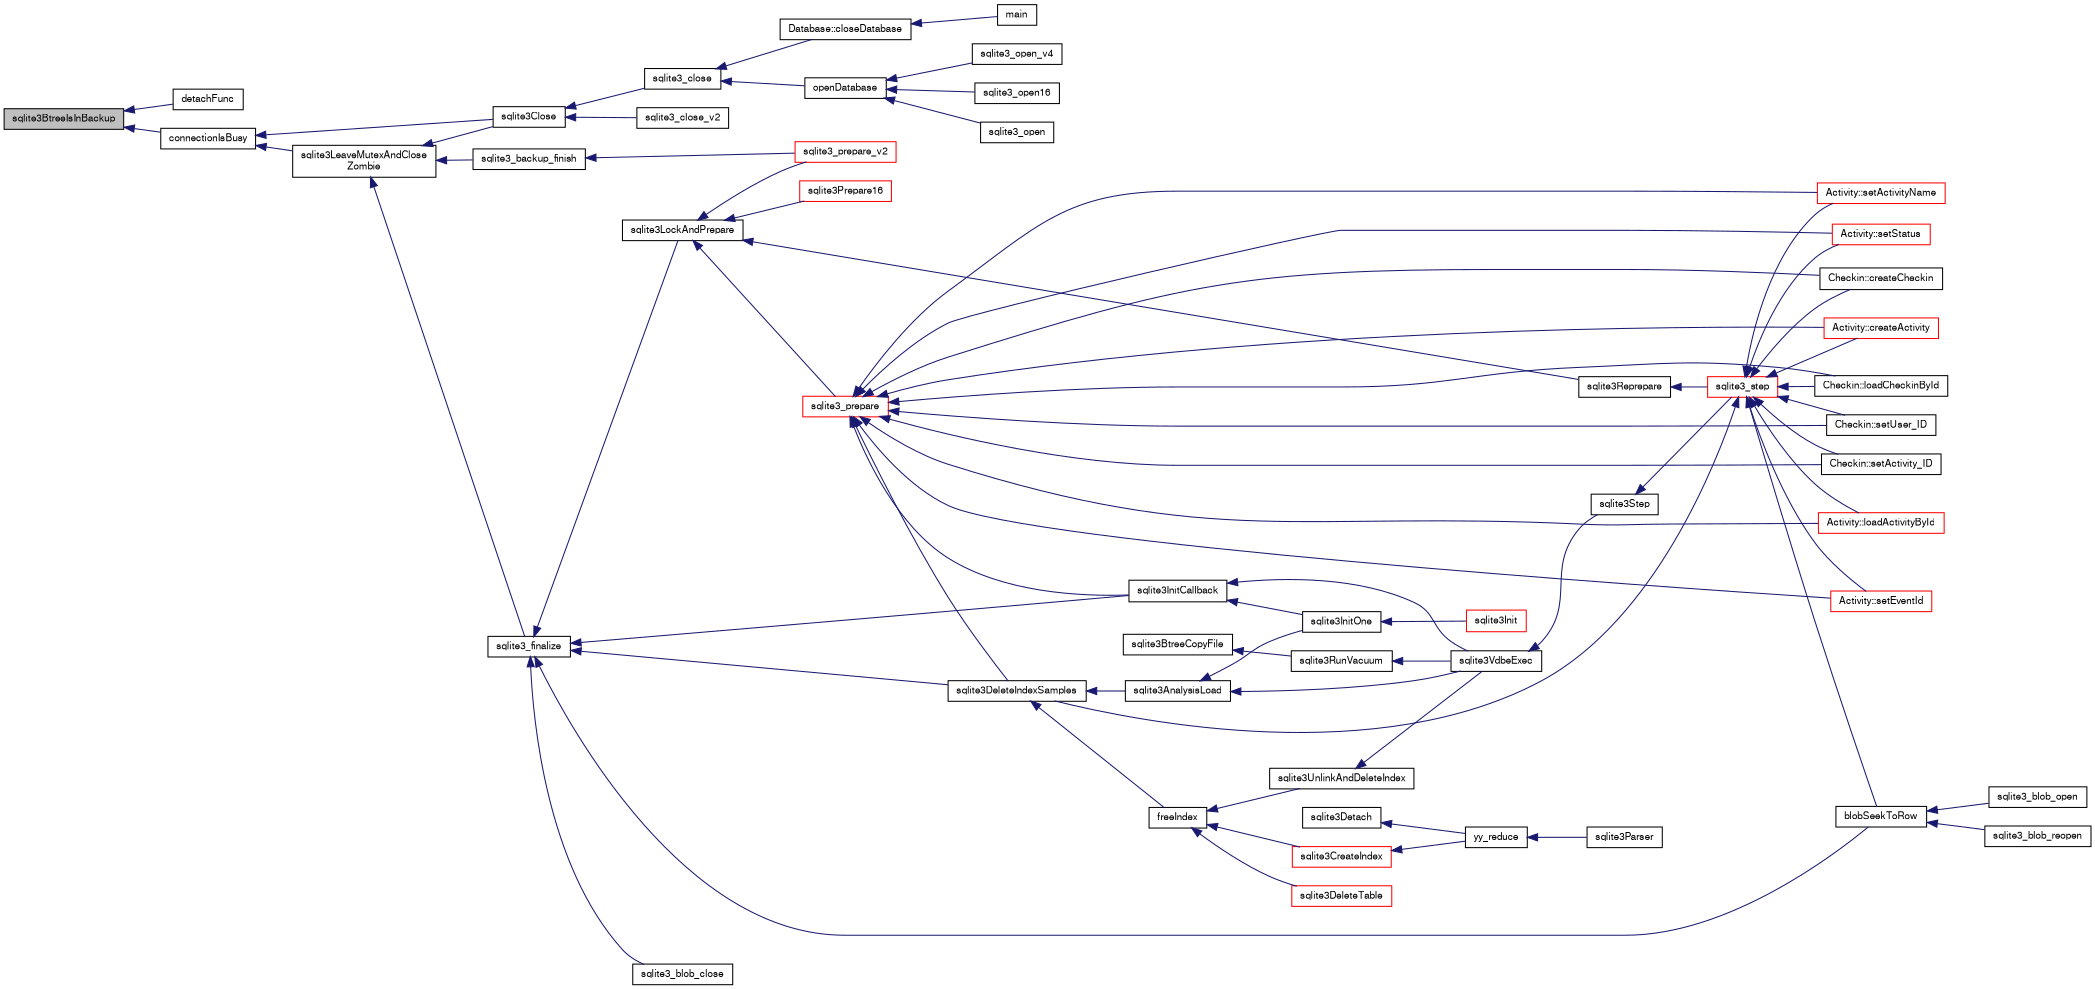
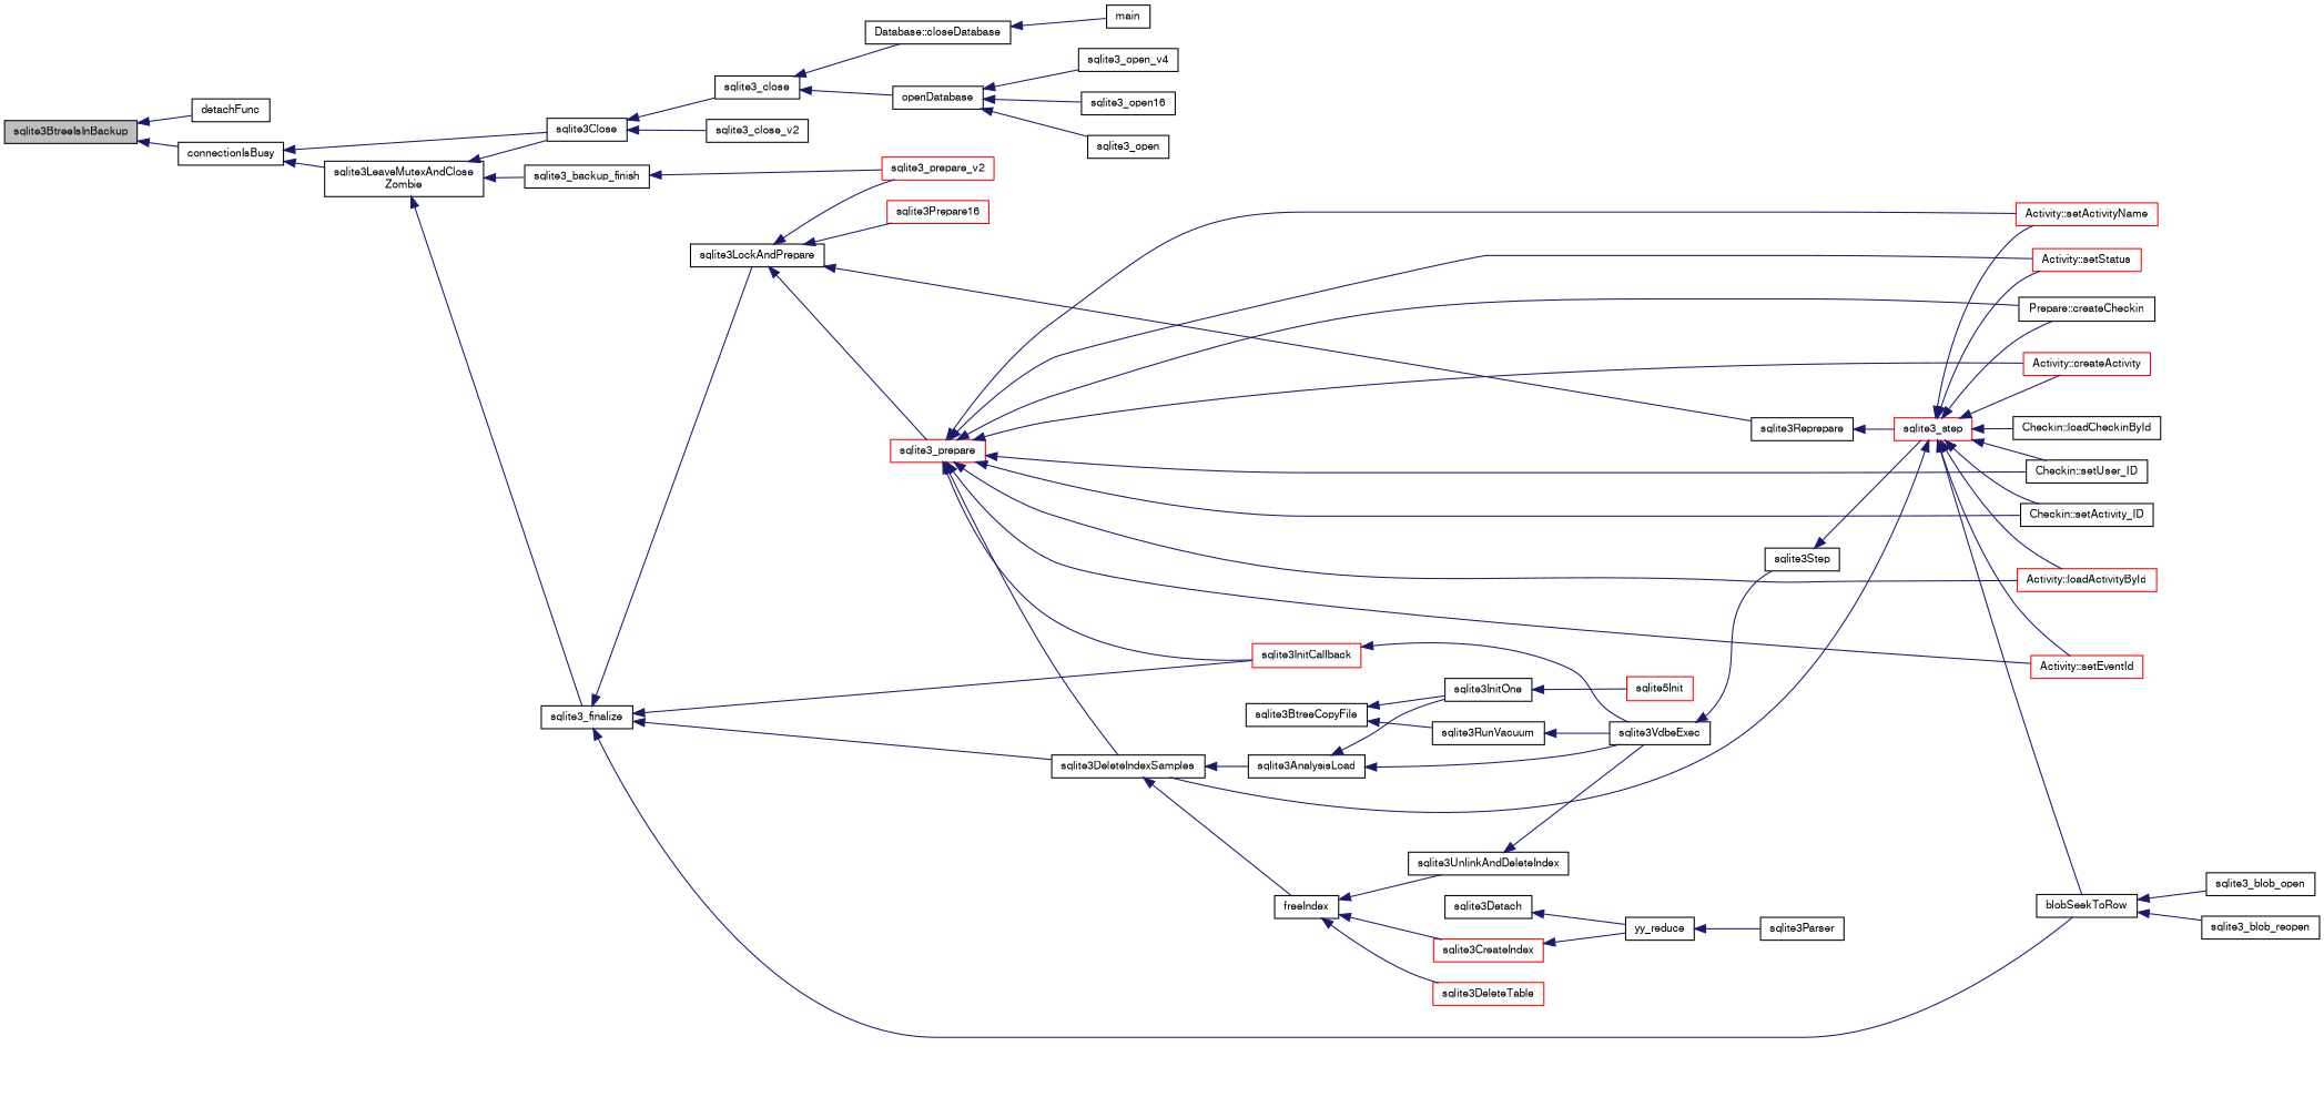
  digraph {
    rankdir=LR
    node [color=black fillcolor=white fontname=FreeSans fontsize=10 shape=record style=filled]
    edge [color=midnightblue dir=back fontname=FreeSans fontsize=10 labelfontname=FreeSans labelfontsize=10 style=solid]
    n1 [fillcolor=grey75 fontcolor=black height=0.2 label=sqlite3BtreeIsInBackup width=0.4]
    n2 [height=0.2 label=detachFunc width=0.4]
    n3 [height=0.2 label=connectionIsBusy width=0.4]
    n4 [height=0.2 label=sqlite3Close width=0.4]
    n5 [height=0.2 label="sqlite3LeaveMutexAndClose\lZombie" width=0.4]
    n6 [height=0.2 label=sqlite3Detach width=0.4]
    n7 [height=0.2 label=yy_reduce width=0.4]
    n8 [height=0.2 label=sqlite3Parser width=0.4]
    n9 [height=0.2 label=sqlite3_close width=0.4]
    n10 [height=0.2 label=sqlite3_close_v2 width=0.4]
    n11 [height=0.2 label=sqlite3_backup_finish width=0.4]
    n12 [height=0.2 label=sqlite3_finalize width=0.4]
    n13 [height=0.2 label="Database::closeDatabase" width=0.4]
    n14 [height=0.2 label=openDatabase width=0.4]
    n15 [height=0.2 label=main width=0.4]
    n16 [height=0.2 label=sqlite3_open width=0.4]
    n17 [height=0.2 label=sqlite3_open_v4 width=0.4]
    n18 [height=0.2 label=sqlite3_open16 width=0.4]
    n19 [color=red height=0.2 label=sqlite3_prepare_v2 width=0.4]
    n20 [height=0.2 label=blobSeekToRow width=0.4]
    n21 [height=0.2 label=sqlite3DeleteIndexSamples width=0.4]
-   n22 [height=0.2 label=sqlite3_blob_close width=0.4]
-   n23 [height=0.2 label=sqlite3InitCallback width=0.4]
+   n23 [color=red height=0.2 label=sqlite3InitCallback width=0.4]
    n24 [height=0.2 label=sqlite3LockAndPrepare width=0.4]
    n25 [height=0.2 label=sqlite3BtreeCopyFile width=0.4]
    n26 [height=0.2 label=sqlite3RunVacuum width=0.4]
    n27 [height=0.2 label=sqlite3VdbeExec width=0.4]
    n28 [height=0.2 label=sqlite3Step width=0.4]
    n29 [color=red height=0.2 label=sqlite3_step width=0.4]
    n30 [color=red height=0.2 label="Activity::createActivity" width=0.4]
    n31 [color=red height=0.2 label="Activity::loadActivityById" width=0.4]
    n32 [color=red height=0.2 label="Activity::setEventId" width=0.4]
    n33 [color=red height=0.2 label="Activity::setActivityName" width=0.4]
    n34 [color=red height=0.2 label="Activity::setStatus" width=0.4]
-   n35 [height=0.2 label="Checkin::createCheckin" width=0.4]
+   n35 [height=0.2 label="Prepare::createCheckin" width=0.4]
    n36 [height=0.2 label="Checkin::loadCheckinById" width=0.4]
    n37 [height=0.2 label="Checkin::setUser_ID" width=0.4]
    n38 [height=0.2 label="Checkin::setActivity_ID" width=0.4]
    n39 [height=0.2 label=sqlite3_blob_open width=0.4]
    n40 [height=0.2 label=sqlite3_blob_reopen width=0.4]
    n41 [height=0.2 label=sqlite3AnalysisLoad width=0.4]
    n42 [height=0.2 label=freeIndex width=0.4]
    n43 [height=0.2 label=sqlite3InitOne width=0.4]
    n44 [height=0.2 label=sqlite3UnlinkAndDeleteIndex width=0.4]
    n45 [color=red height=0.2 label=sqlite3DeleteTable width=0.4]
    n46 [color=red height=0.2 label=sqlite3CreateIndex width=0.4]
-   n47 [color=red height=0.2 label=sqlite3Init width=0.4]
+   n47 [color=red height=0.2 label=sqlite5Init width=0.4]
    n48 [height=0.2 label=sqlite3Reprepare width=0.4]
    n49 [color=red height=0.2 label=sqlite3_prepare width=0.4]
    n50 [color=red height=0.2 label=sqlite3Prepare16 width=0.4]
    n1 -> n2
    n1 -> n3
    n3 -> n4
    n3 -> n5
    n4 -> n9
    n4 -> n10
    n5 -> n4
    n5 -> n11
    n5 -> n12
    n6 -> n7
    n7 -> n8
    n9 -> n13
    n9 -> n14
    n11 -> n19
    n12 -> n20
    n12 -> n21
-   n12 -> n22
    n12 -> n23
    n12 -> n24
    n13 -> n15
    n14 -> n16
    n14 -> n17
    n14 -> n18
    n20 -> n39
    n20 -> n40
    n21 -> n41
    n21 -> n42
    n23 -> n27
-   n23 -> n43
+   n25 -> n43
    n24 -> n19
    n24 -> n48
    n24 -> n49
    n24 -> n50
    n25 -> n26
    n26 -> n27
    n27 -> n28
    n28 -> n29
    n29 -> n20
    n29 -> n21
    n29 -> n30
    n29 -> n31
    n29 -> n32
    n29 -> n33
    n29 -> n34
    n29 -> n35
    n29 -> n36
    n29 -> n37
    n29 -> n38
    n41 -> n27
    n41 -> n43
    n42 -> n44
    n42 -> n45
    n42 -> n46
    n43 -> n47
    n44 -> n27
    n46 -> n7
    n48 -> n29
    n49 -> n21
    n49 -> n23
    n49 -> n30
    n49 -> n31
    n49 -> n32
    n49 -> n33
    n49 -> n34
    n49 -> n35
-   n49 -> n36
    n49 -> n37
    n49 -> n38
  }
